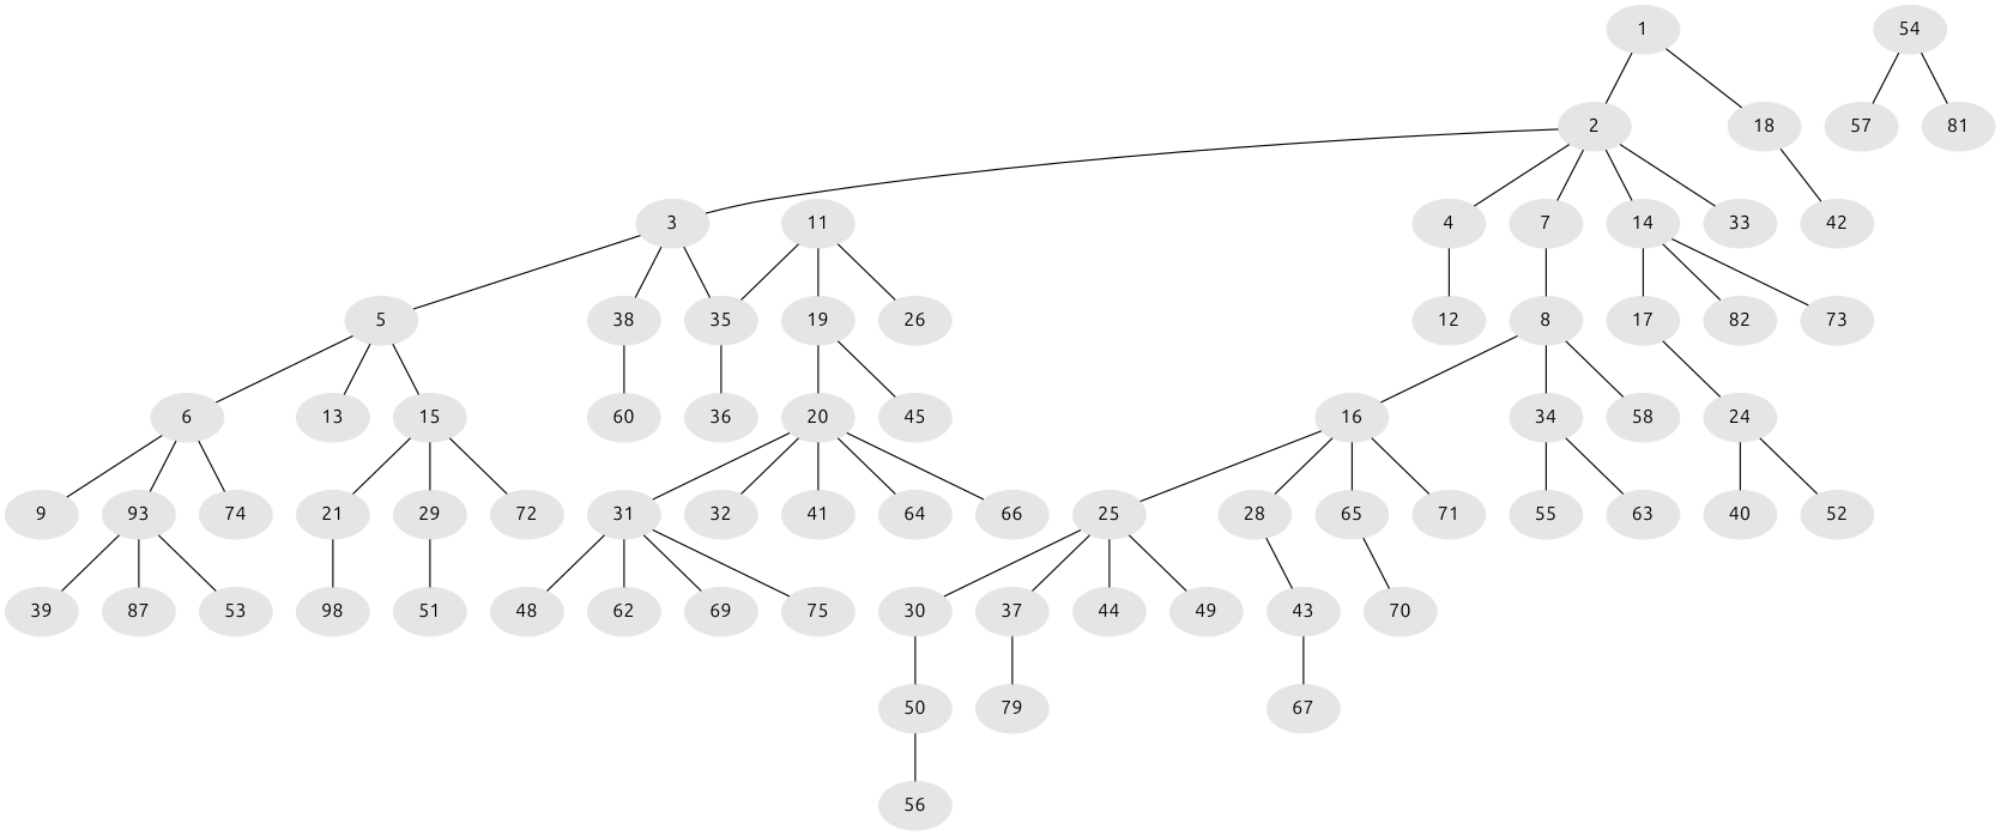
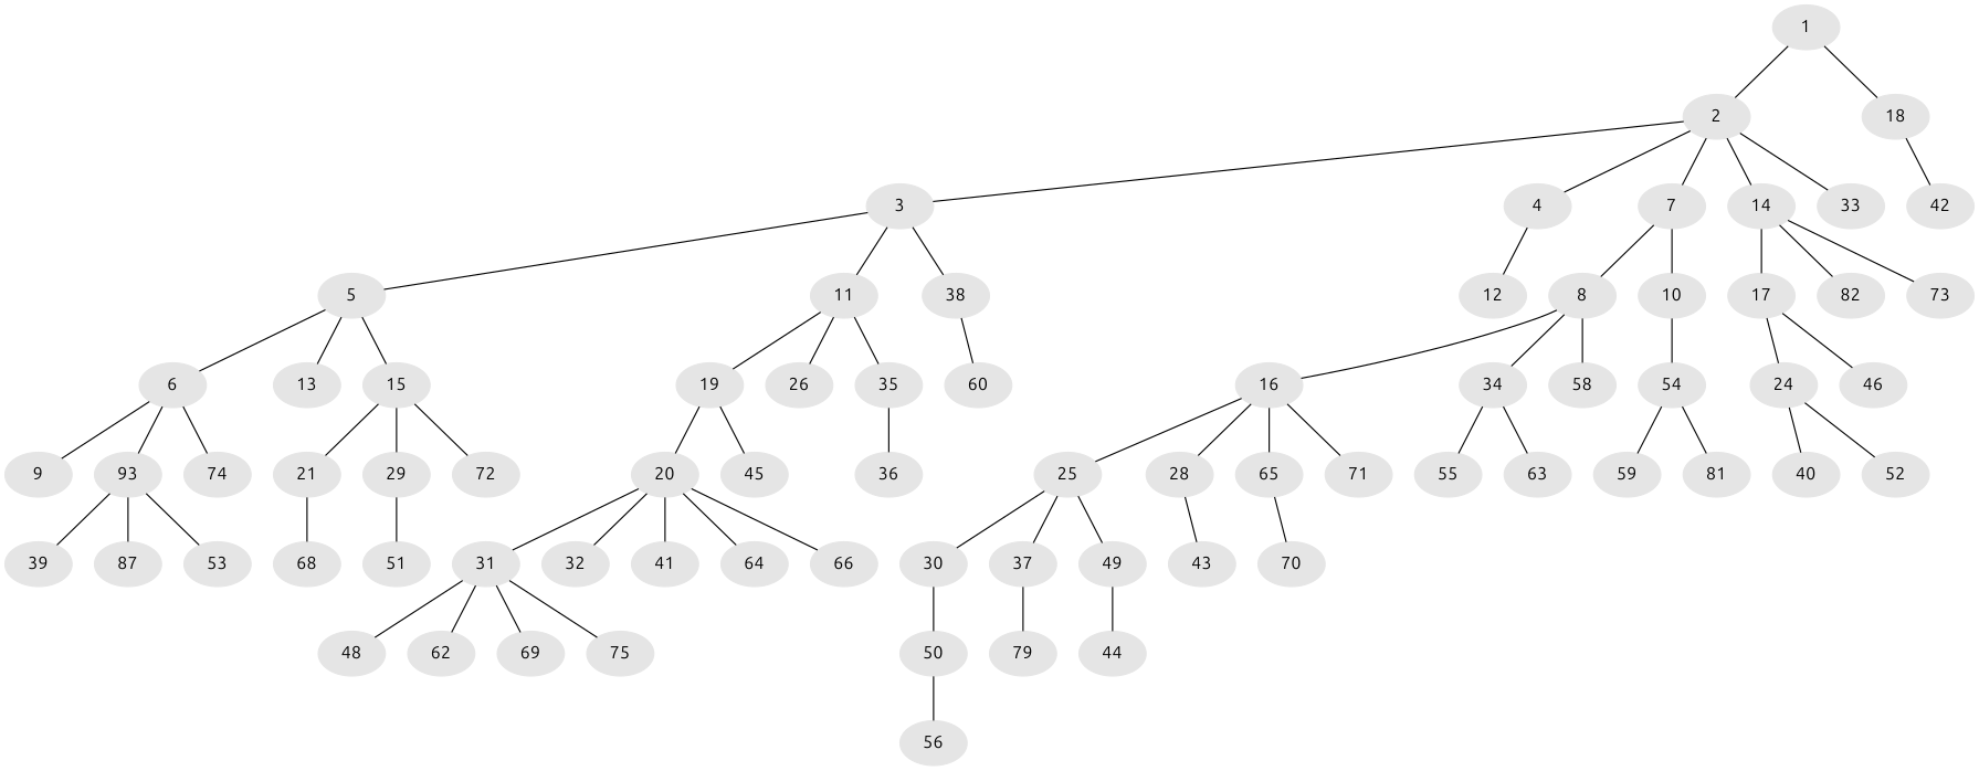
  graph {
    fontname=Ubuntu
    node [color=gray90 fontname=Ubuntu style=filled]
    edge [fontname=Ubuntu]
    1
    2
    18
    3
    4
    7
    14
    33
    42
    5
    11
    38
    12
    8
+   10
    17
    n17 [label=82]
    73
    6
    13
    15
    19
    26
    35
    60
    9
    n27 [label=93]
    74
    21
    29
    72
    39
    n33 [label=87]
    53
    16
    34
    58
    54
    25
    28
    65
    71
    55
    63
-   59 [label=57]
+   59
    n46 [label=81]
    20
    45
    36
    24
-   68 [label=98]
+   46
+   68
    51
    30
    37
    44
    49
    43
    70
    40
    52
    31
    32
    41
    64
    66
    48
    62
    69
    75
    50
    n72 [label=79]
-   67
    56
    1 -- 2
    1 -- 18
    2 -- 3
    2 -- 4
    2 -- 7
    2 -- 14
    2 -- 33
    18 -- 42
    3 -- 5
-   3 -- 35
+   3 -- 11
    3 -- 38
    4 -- 12
    7 -- 8
+   7 -- 10
    14 -- 17
    14 -- n17
    14 -- 73
    5 -- 6
    5 -- 13
    5 -- 15
    11 -- 19
    11 -- 26
    11 -- 35
    38 -- 60
    8 -- 16
    8 -- 34
    8 -- 58
+   10 -- 54
    17 -- 24
+   17 -- 46
    6 -- 9
    6 -- n27
    6 -- 74
    15 -- 21
    15 -- 29
    15 -- 72
    19 -- 20
    19 -- 45
    35 -- 36
    n27 -- 39
    n27 -- n33
    n27 -- 53
    21 -- 68
    29 -- 51
    16 -- 25
    16 -- 28
    16 -- 65
    16 -- 71
    34 -- 55
    34 -- 63
    54 -- 59
    54 -- n46
    25 -- 30
    25 -- 37
-   25 -- 44
+   49 -- 44
    25 -- 49
    28 -- 43
    65 -- 70
    20 -- 31
    20 -- 32
    20 -- 41
    20 -- 64
    20 -- 66
    24 -- 40
    24 -- 52
    30 -- 50
    37 -- n72
-   43 -- 67
    31 -- 48
    31 -- 62
    31 -- 69
    31 -- 75
    50 -- 56
  }
